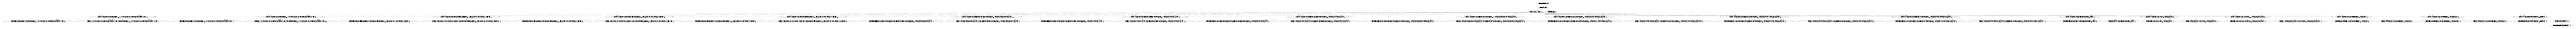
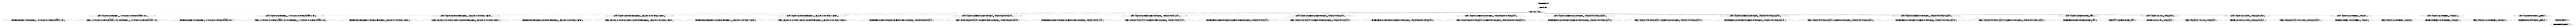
  digraph {
    edge [style=dotted]
    n1 [label=<(METHOD,&lt;clinit&gt;)>]
    n2 [label=<(BLOCK,&lt;empty&gt;,&lt;empty&gt;)>]
-   n3 [label=<(MODIFIER,STATIC)>]
    n4 [label=<(&lt;operator&gt;.assignment,String PUBLICID_EJB11 = &quot;-//Sun Microsystems, Inc.//DTD Enterprise JavaBeans 1.1//EN&quot;)<SUB>56</SUB>>]
    n5 [label=<(&lt;operator&gt;.assignment,String PUBLICID_EJB20 = &quot;-//Sun Microsystems, Inc.//DTD Enterprise JavaBeans 2.0//EN&quot;)<SUB>59</SUB>>]
    n6 [label=<(&lt;operator&gt;.assignment,String PUBLICID_WEBLOGIC_EJB510 = &quot;-//BEA Systems, Inc.//DTD WebLogic 5.1.0 EJB//EN&quot;)<SUB>62</SUB>>]
    n7 [label=<(&lt;operator&gt;.assignment,String PUBLICID_WEBLOGIC_EJB600 = &quot;-//BEA Systems, Inc.//DTD WebLogic 6.0.0 EJB//EN&quot;)<SUB>65</SUB>>]
    n8 [label=<(&lt;operator&gt;.assignment,String PUBLICID_WEBLOGIC_EJB700 = &quot;-//BEA Systems, Inc.//DTD WebLogic 7.0.0 EJB//EN&quot;)<SUB>68</SUB>>]
    n9 [label=<(&lt;operator&gt;.assignment,String DEFAULT_WL51_EJB11_DTD_LOCATION = &quot;/weblogic/ejb/deployment/xml/ejb-jar.dtd&quot;)<SUB>72</SUB>>]
    n10 [label=<(&lt;operator&gt;.assignment,String DEFAULT_WL60_EJB11_DTD_LOCATION = &quot;/weblogic/ejb20/dd/xml/ejb11-jar.dtd&quot;)<SUB>75</SUB>>]
    n11 [label=<(&lt;operator&gt;.assignment,String DEFAULT_WL60_EJB20_DTD_LOCATION = &quot;/weblogic/ejb20/dd/xml/ejb20-jar.dtd&quot;)<SUB>78</SUB>>]
    n12 [label=<(&lt;operator&gt;.assignment,String DEFAULT_WL51_DTD_LOCATION = &quot;/weblogic/ejb/deployment/xml/weblogic-ejb-jar.dtd&quot;)<SUB>81</SUB>>]
    n13 [label=<(&lt;operator&gt;.assignment,String DEFAULT_WL60_51_DTD_LOCATION = &quot;/weblogic/ejb20/dd/xml/weblogic510-ejb-jar.dtd&quot;)<SUB>83</SUB>>]
    n14 [label=<(&lt;operator&gt;.assignment,String DEFAULT_WL60_DTD_LOCATION = &quot;/weblogic/ejb20/dd/xml/weblogic600-ejb-jar.dtd&quot;)<SUB>85</SUB>>]
    n15 [label=<(&lt;operator&gt;.assignment,String DEFAULT_WL70_DTD_LOCATION = &quot;/weblogic/ejb20/dd/xml/weblogic700-ejb-jar.dtd&quot;)<SUB>87</SUB>>]
    n16 [label=<(&lt;operator&gt;.assignment,String DEFAULT_COMPILER = &quot;default&quot;)<SUB>90</SUB>>]
    n17 [label=<(&lt;operator&gt;.assignment,String WL_DD = &quot;weblogic-ejb-jar.xml&quot;)<SUB>92</SUB>>]
    n18 [label=<(&lt;operator&gt;.assignment,String WL_CMP_DD = &quot;weblogic-cmp-rdbms-jar.xml&quot;)<SUB>93</SUB>>]
    n19 [label=<(&lt;operator&gt;.assignment,String COMPILER_EJB11 = &quot;weblogic.ejbc&quot;)<SUB>95</SUB>>]
    n20 [label=<(&lt;operator&gt;.assignment,String COMPILER_EJB20 = &quot;weblogic.ejbc20&quot;)<SUB>96</SUB>>]
    n21 [label=<(&lt;operator&gt;.assignment,FileUtils FILE_UTILS = getFileUtils())<SUB>99</SUB>>]
    n22 [label=<(METHOD_RETURN,void)>]
    n23 [label=<(IDENTIFIER,PUBLICID_EJB11,String PUBLICID_EJB11 = &quot;-//Sun Microsystems, Inc.//DTD Enterprise JavaBeans 1.1//EN&quot;)<SUB>56</SUB>>]
    n24 [label=<(LITERAL,&quot;-//Sun Microsystems, Inc.//DTD Enterprise JavaBeans 1.1//EN&quot;,String PUBLICID_EJB11 = &quot;-//Sun Microsystems, Inc.//DTD Enterprise JavaBeans 1.1//EN&quot;)<SUB>57</SUB>>]
    n25 [label=<(IDENTIFIER,PUBLICID_EJB20,String PUBLICID_EJB20 = &quot;-//Sun Microsystems, Inc.//DTD Enterprise JavaBeans 2.0//EN&quot;)<SUB>59</SUB>>]
    n26 [label=<(LITERAL,&quot;-//Sun Microsystems, Inc.//DTD Enterprise JavaBeans 2.0//EN&quot;,String PUBLICID_EJB20 = &quot;-//Sun Microsystems, Inc.//DTD Enterprise JavaBeans 2.0//EN&quot;)<SUB>60</SUB>>]
    n27 [label=<(IDENTIFIER,PUBLICID_WEBLOGIC_EJB510,String PUBLICID_WEBLOGIC_EJB510 = &quot;-//BEA Systems, Inc.//DTD WebLogic 5.1.0 EJB//EN&quot;)<SUB>62</SUB>>]
    n28 [label=<(LITERAL,&quot;-//BEA Systems, Inc.//DTD WebLogic 5.1.0 EJB//EN&quot;,String PUBLICID_WEBLOGIC_EJB510 = &quot;-//BEA Systems, Inc.//DTD WebLogic 5.1.0 EJB//EN&quot;)<SUB>63</SUB>>]
    n29 [label=<(IDENTIFIER,PUBLICID_WEBLOGIC_EJB600,String PUBLICID_WEBLOGIC_EJB600 = &quot;-//BEA Systems, Inc.//DTD WebLogic 6.0.0 EJB//EN&quot;)<SUB>65</SUB>>]
    n30 [label=<(LITERAL,&quot;-//BEA Systems, Inc.//DTD WebLogic 6.0.0 EJB//EN&quot;,String PUBLICID_WEBLOGIC_EJB600 = &quot;-//BEA Systems, Inc.//DTD WebLogic 6.0.0 EJB//EN&quot;)<SUB>66</SUB>>]
    n31 [label=<(IDENTIFIER,PUBLICID_WEBLOGIC_EJB700,String PUBLICID_WEBLOGIC_EJB700 = &quot;-//BEA Systems, Inc.//DTD WebLogic 7.0.0 EJB//EN&quot;)<SUB>68</SUB>>]
    n32 [label=<(LITERAL,&quot;-//BEA Systems, Inc.//DTD WebLogic 7.0.0 EJB//EN&quot;,String PUBLICID_WEBLOGIC_EJB700 = &quot;-//BEA Systems, Inc.//DTD WebLogic 7.0.0 EJB//EN&quot;)<SUB>69</SUB>>]
    n33 [label=<(IDENTIFIER,DEFAULT_WL51_EJB11_DTD_LOCATION,String DEFAULT_WL51_EJB11_DTD_LOCATION = &quot;/weblogic/ejb/deployment/xml/ejb-jar.dtd&quot;)<SUB>72</SUB>>]
    n34 [label=<(LITERAL,&quot;/weblogic/ejb/deployment/xml/ejb-jar.dtd&quot;,String DEFAULT_WL51_EJB11_DTD_LOCATION = &quot;/weblogic/ejb/deployment/xml/ejb-jar.dtd&quot;)<SUB>73</SUB>>]
    n35 [label=<(IDENTIFIER,DEFAULT_WL60_EJB11_DTD_LOCATION,String DEFAULT_WL60_EJB11_DTD_LOCATION = &quot;/weblogic/ejb20/dd/xml/ejb11-jar.dtd&quot;)<SUB>75</SUB>>]
    n36 [label=<(LITERAL,&quot;/weblogic/ejb20/dd/xml/ejb11-jar.dtd&quot;,String DEFAULT_WL60_EJB11_DTD_LOCATION = &quot;/weblogic/ejb20/dd/xml/ejb11-jar.dtd&quot;)<SUB>76</SUB>>]
    n37 [label=<(IDENTIFIER,DEFAULT_WL60_EJB20_DTD_LOCATION,String DEFAULT_WL60_EJB20_DTD_LOCATION = &quot;/weblogic/ejb20/dd/xml/ejb20-jar.dtd&quot;)<SUB>78</SUB>>]
    n38 [label=<(LITERAL,&quot;/weblogic/ejb20/dd/xml/ejb20-jar.dtd&quot;,String DEFAULT_WL60_EJB20_DTD_LOCATION = &quot;/weblogic/ejb20/dd/xml/ejb20-jar.dtd&quot;)<SUB>79</SUB>>]
    n39 [label=<(IDENTIFIER,DEFAULT_WL51_DTD_LOCATION,String DEFAULT_WL51_DTD_LOCATION = &quot;/weblogic/ejb/deployment/xml/weblogic-ejb-jar.dtd&quot;)<SUB>81</SUB>>]
    n40 [label=<(LITERAL,&quot;/weblogic/ejb/deployment/xml/weblogic-ejb-jar.dtd&quot;,String DEFAULT_WL51_DTD_LOCATION = &quot;/weblogic/ejb/deployment/xml/weblogic-ejb-jar.dtd&quot;)<SUB>82</SUB>>]
    n41 [label=<(IDENTIFIER,DEFAULT_WL60_51_DTD_LOCATION,String DEFAULT_WL60_51_DTD_LOCATION = &quot;/weblogic/ejb20/dd/xml/weblogic510-ejb-jar.dtd&quot;)<SUB>83</SUB>>]
    n42 [label=<(LITERAL,&quot;/weblogic/ejb20/dd/xml/weblogic510-ejb-jar.dtd&quot;,String DEFAULT_WL60_51_DTD_LOCATION = &quot;/weblogic/ejb20/dd/xml/weblogic510-ejb-jar.dtd&quot;)<SUB>84</SUB>>]
    n43 [label=<(IDENTIFIER,DEFAULT_WL60_DTD_LOCATION,String DEFAULT_WL60_DTD_LOCATION = &quot;/weblogic/ejb20/dd/xml/weblogic600-ejb-jar.dtd&quot;)<SUB>85</SUB>>]
    n44 [label=<(LITERAL,&quot;/weblogic/ejb20/dd/xml/weblogic600-ejb-jar.dtd&quot;,String DEFAULT_WL60_DTD_LOCATION = &quot;/weblogic/ejb20/dd/xml/weblogic600-ejb-jar.dtd&quot;)<SUB>86</SUB>>]
    n45 [label=<(IDENTIFIER,DEFAULT_WL70_DTD_LOCATION,String DEFAULT_WL70_DTD_LOCATION = &quot;/weblogic/ejb20/dd/xml/weblogic700-ejb-jar.dtd&quot;)<SUB>87</SUB>>]
    n46 [label=<(LITERAL,&quot;/weblogic/ejb20/dd/xml/weblogic700-ejb-jar.dtd&quot;,String DEFAULT_WL70_DTD_LOCATION = &quot;/weblogic/ejb20/dd/xml/weblogic700-ejb-jar.dtd&quot;)<SUB>88</SUB>>]
    n47 [label=<(IDENTIFIER,DEFAULT_COMPILER,String DEFAULT_COMPILER = &quot;default&quot;)<SUB>90</SUB>>]
    n48 [label=<(LITERAL,&quot;default&quot;,String DEFAULT_COMPILER = &quot;default&quot;)<SUB>90</SUB>>]
    n49 [label=<(IDENTIFIER,WL_DD,String WL_DD = &quot;weblogic-ejb-jar.xml&quot;)<SUB>92</SUB>>]
    n50 [label=<(LITERAL,&quot;weblogic-ejb-jar.xml&quot;,String WL_DD = &quot;weblogic-ejb-jar.xml&quot;)<SUB>92</SUB>>]
    n51 [label=<(IDENTIFIER,WL_CMP_DD,String WL_CMP_DD = &quot;weblogic-cmp-rdbms-jar.xml&quot;)<SUB>93</SUB>>]
    n52 [label=<(LITERAL,&quot;weblogic-cmp-rdbms-jar.xml&quot;,String WL_CMP_DD = &quot;weblogic-cmp-rdbms-jar.xml&quot;)<SUB>93</SUB>>]
    n53 [label=<(IDENTIFIER,COMPILER_EJB11,String COMPILER_EJB11 = &quot;weblogic.ejbc&quot;)<SUB>95</SUB>>]
    n54 [label=<(LITERAL,&quot;weblogic.ejbc&quot;,String COMPILER_EJB11 = &quot;weblogic.ejbc&quot;)<SUB>95</SUB>>]
    n55 [label=<(IDENTIFIER,COMPILER_EJB20,String COMPILER_EJB20 = &quot;weblogic.ejbc20&quot;)<SUB>96</SUB>>]
    n56 [label=<(LITERAL,&quot;weblogic.ejbc20&quot;,String COMPILER_EJB20 = &quot;weblogic.ejbc20&quot;)<SUB>96</SUB>>]
    n57 [label=<(IDENTIFIER,FILE_UTILS,FileUtils FILE_UTILS = getFileUtils())<SUB>99</SUB>>]
    n58 [label=<(getFileUtils,getFileUtils())<SUB>99</SUB>>]
    n59 [label=<(IDENTIFIER,FileUtils,getFileUtils())<SUB>49</SUB>>]
    n1 -> n2 [style=dashed]
-   n1 -> n3
    n2 -> n4
    n2 -> n5 [style=dashed]
    n2 -> n6
    n2 -> n7 [style=dashed]
    n2 -> n8 [style=dashed]
    n2 -> n9
    n2 -> n10 [style=dashed]
    n2 -> n11
    n2 -> n12 [style=dashed]
    n2 -> n13 [style=dashed]
    n2 -> n14
    n2 -> n15
    n2 -> n16
    n2 -> n17 [style=dashed]
    n2 -> n18 [style=dashed]
    n2 -> n19 [style=dashed]
    n2 -> n20
    n2 -> n21
    n4 -> n23
    n4 -> n24 [style=dashed]
    n5 -> n25
    n5 -> n26
    n6 -> n27
    n6 -> n28 [style=dashed]
    n7 -> n29 [style=dashed]
    n7 -> n30
    n8 -> n31 [style=dashed]
    n8 -> n32
    n9 -> n33 [style=dashed]
    n9 -> n34
    n10 -> n35
    n10 -> n36 [style=dashed]
    n11 -> n37 [style=dashed]
    n11 -> n38
    n12 -> n39
    n12 -> n40 [style=dashed]
    n13 -> n41 [style=dashed]
    n13 -> n42
    n14 -> n43 [style=dashed]
    n14 -> n44
    n15 -> n45
    n15 -> n46 [style=dashed]
    n16 -> n47
    n16 -> n48 [style=dashed]
    n17 -> n49
    n17 -> n50 [style=dashed]
    n18 -> n51
    n18 -> n52
    n19 -> n53
    n19 -> n54
    n20 -> n55 [style=dashed]
    n20 -> n56 [style=dashed]
    n21 -> n57 [style=dashed]
    n21 -> n58 [style=dashed]
    n22 -> n1 [style=dashed]
    n58 -> n59
  }
